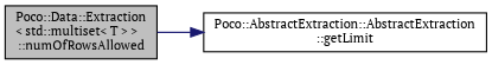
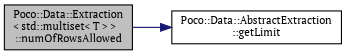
  digraph {
    rankdir=LR
    fontname="PT Serif"
    node [color=black fontname="PT Serif" fontsize=10 shape=record style=filled]
    n1 [fillcolor=grey75 fontcolor=black height=0.2 label="Poco::Data::Extraction\l\< std::multiset\< T \> \>\l::numOfRowsAllowed" width=0.4]
-   n2 [fillcolor=white height=0.2 label="Poco::AbstractExtraction::AbstractExtraction\l::getLimit" width=0.4]
+   n2 [fillcolor=white height=0.2 label="Poco::Data::AbstractExtraction\l::getLimit" width=0.4]
    n1 -> n2 [color=midnightblue fontname="PT Serif" fontsize=10 labelfontname=Helvetica labelfontsize=10 style=solid]
  }
